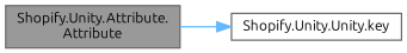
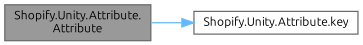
  digraph {
    rankdir=LR
    fontname=Ubuntu
    node [fontname=Ubuntu fontsize=10 shape=box style=filled]
    n1 [color=gray40 fillcolor=grey60 fontcolor=black height=0.2 label="Shopify.Unity.Attribute.\lAttribute" width=0.4]
-   n2 [color=grey40 fillcolor=white height=0.2 label="Shopify.Unity.Unity.key" width=0.4]
+   n2 [color=grey40 fillcolor=white height=0.2 label="Shopify.Unity.Attribute.key" width=0.4]
    n1 -> n2 [color=steelblue1 fontname=Ubuntu fontsize=10 labelfontname=Helvetica labelfontsize=10 style=solid]
  }
